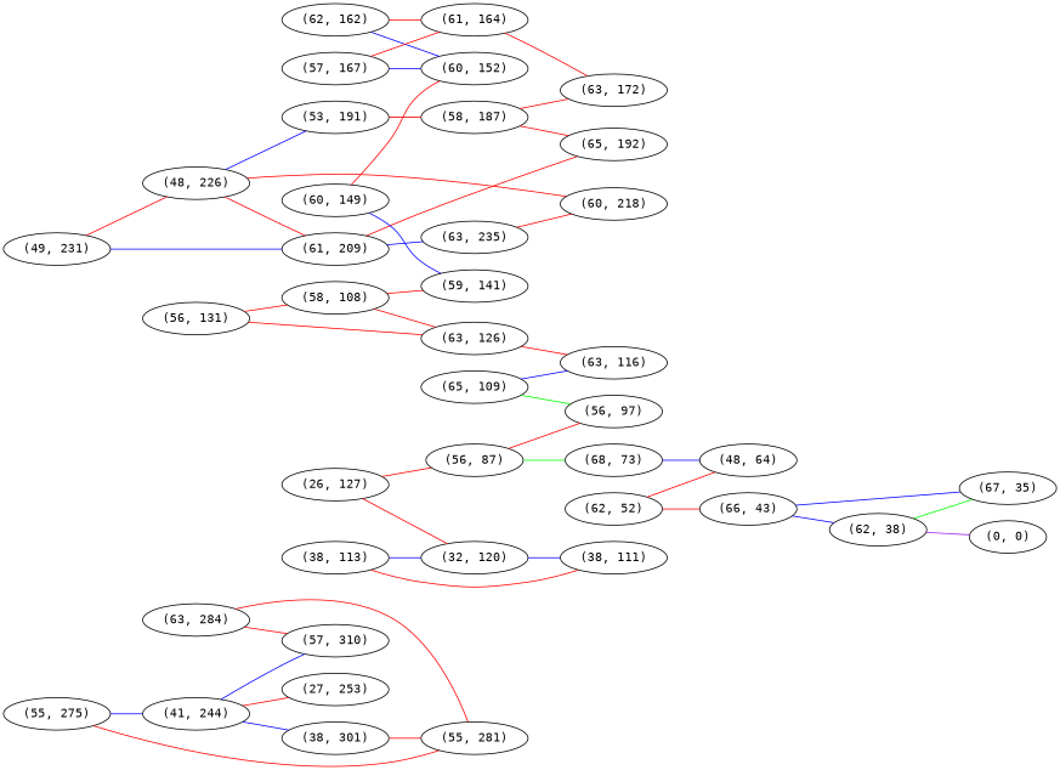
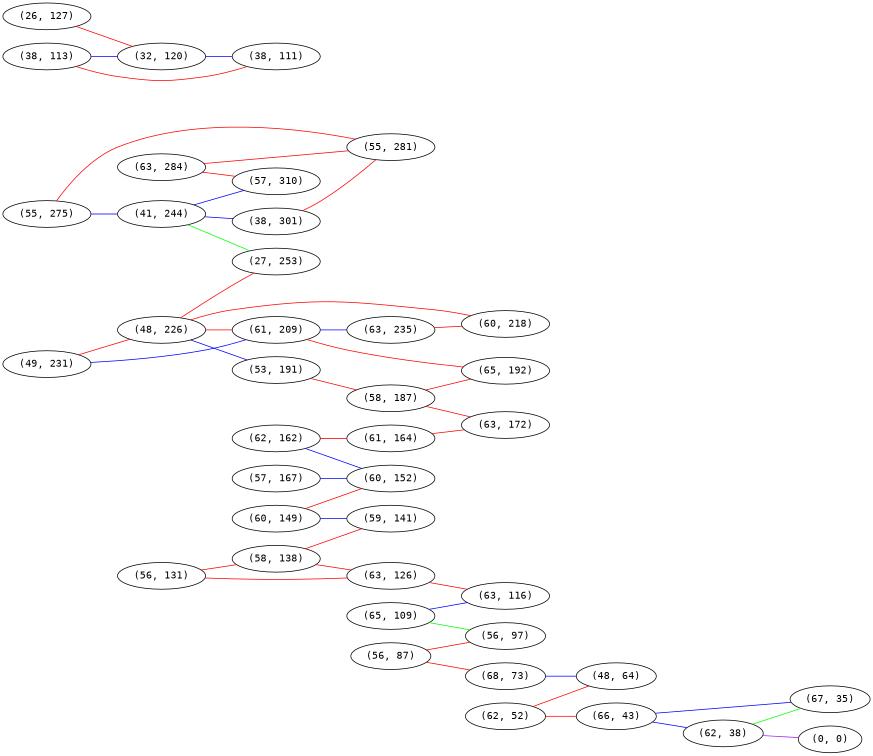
  graph {
    fontname="DejaVu Sans Mono"
    rankdir=LR
    node [fontname="DejaVu Sans Mono"]
    edge [color=red fontname="DejaVu Sans Mono" weight=1]
    "(63, 284)"
    "(55, 281)"
    "(57, 310)"
    "(55, 275)"
    "(41, 244)"
    "(38, 301)"
    "(27, 253)"
    "(62, 162)"
    "(61, 164)"
    "(60, 152)"
    "(63, 172)"
    "(49, 231)"
    "(48, 226)"
    "(61, 209)"
    "(53, 191)"
    "(60, 218)"
    "(63, 235)"
    "(65, 192)"
    "(62, 52)"
    "(66, 43)"
    "(48, 64)"
    "(62, 38)"
    "(67, 35)"
    "(0, 0)"
    "(58, 187)"
    "(57, 167)"
    "(26, 127)"
    "(56, 87)"
    "(32, 120)"
    "(68, 73)"
    "(56, 97)"
    "(38, 111)"
    "(56, 131)"
-   "(58, 138)" [label="(58, 108)"]
+   "(58, 138)"
    "(63, 126)"
    "(59, 141)"
    "(63, 116)"
    "(38, 113)"
    "(65, 109)"
    "(60, 149)"
    "(63, 284)" -- "(55, 281)"
    "(63, 284)" -- "(57, 310)"
    "(55, 275)" -- "(55, 281)"
    "(55, 275)" -- "(41, 244)" [color=blue weight=3]
    "(41, 244)" -- "(57, 310)" [color=blue weight=3]
    "(41, 244)" -- "(38, 301)" [color=blue weight=3]
-   "(41, 244)" -- "(27, 253)"
+   "(41, 244)" -- "(27, 253)" [color=green]
    "(38, 301)" -- "(55, 281)"
    "(62, 162)" -- "(61, 164)"
    "(62, 162)" -- "(60, 152)" [color=blue weight=3]
    "(61, 164)" -- "(63, 172)"
    "(49, 231)" -- "(48, 226)"
    "(49, 231)" -- "(61, 209)" [color=blue weight=3]
+   "(48, 226)" -- "(27, 253)"
    "(48, 226)" -- "(61, 209)" [weight=3]
    "(48, 226)" -- "(53, 191)" [color=blue weight=3]
    "(48, 226)" -- "(60, 218)"
    "(61, 209)" -- "(63, 235)" [color=blue weight=3]
    "(61, 209)" -- "(65, 192)"
    "(53, 191)" -- "(58, 187)"
    "(63, 235)" -- "(60, 218)"
    "(62, 52)" -- "(66, 43)"
    "(62, 52)" -- "(48, 64)"
    "(66, 43)" -- "(62, 38)" [color=blue weight=3]
    "(66, 43)" -- "(67, 35)" [color=blue weight=3]
    "(62, 38)" -- "(67, 35)" [color=green weight=2]
    "(62, 38)" -- "(0, 0)" [color=purple weight=4]
    "(58, 187)" -- "(63, 172)"
    "(58, 187)" -- "(65, 192)"
-   "(57, 167)" -- "(61, 164)"
    "(57, 167)" -- "(60, 152)" [color=blue weight=3]
-   "(26, 127)" -- "(56, 87)"
    "(26, 127)" -- "(32, 120)"
-   "(56, 87)" -- "(68, 73)" [color=green]
+   "(56, 87)" -- "(68, 73)"
    "(56, 87)" -- "(56, 97)"
    "(32, 120)" -- "(38, 111)" [color=blue weight=3]
    "(68, 73)" -- "(48, 64)" [color=blue weight=3]
    "(56, 131)" -- "(58, 138)"
    "(56, 131)" -- "(63, 126)"
    "(58, 138)" -- "(63, 126)"
    "(58, 138)" -- "(59, 141)"
    "(63, 126)" -- "(63, 116)"
    "(38, 113)" -- "(32, 120)" [color=blue weight=3]
    "(38, 113)" -- "(38, 111)"
    "(65, 109)" -- "(56, 97)" [color=green weight=2]
    "(65, 109)" -- "(63, 116)" [color=blue weight=3]
    "(60, 149)" -- "(60, 152)"
    "(60, 149)" -- "(59, 141)" [color=blue weight=3]
  }
